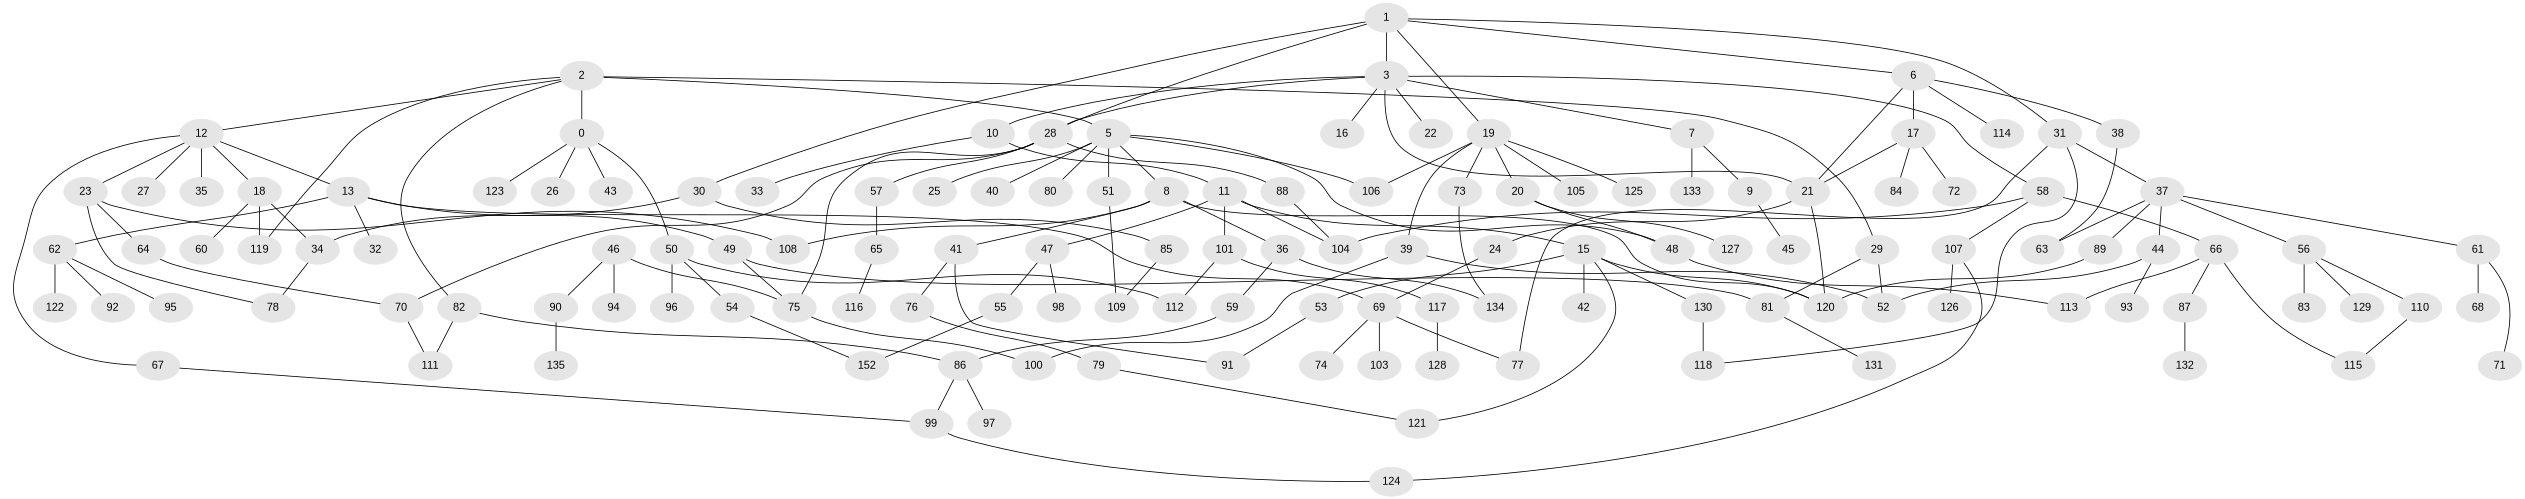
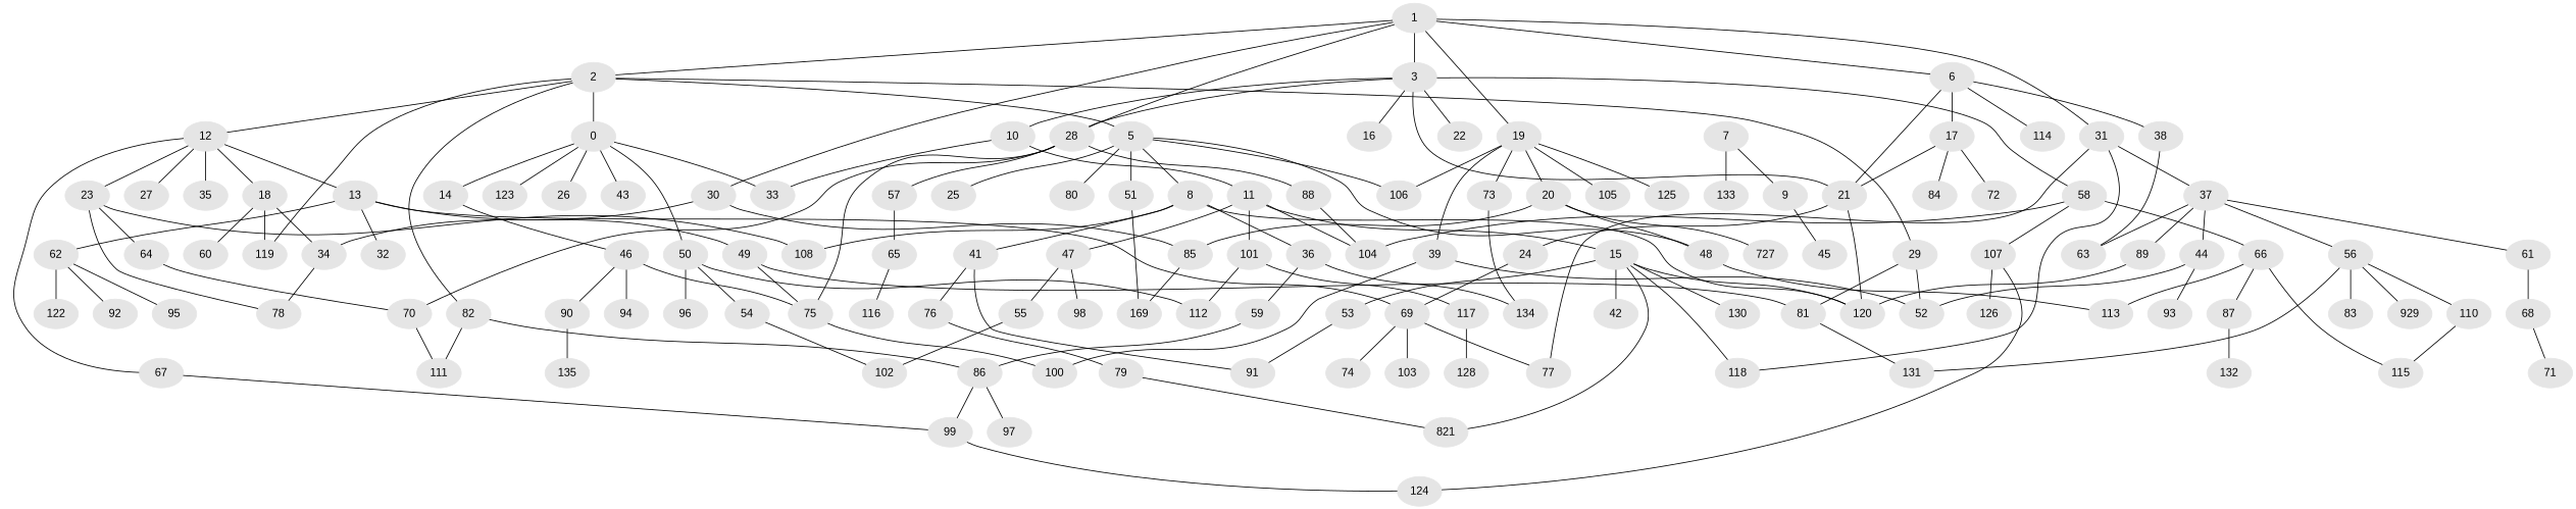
  graph {
    fontname="Liberation Sans"
    node [color=gray90 fontname="Liberation Sans" style=filled]
    edge [fontname="Liberation Sans"]
    1
    2
    3
    6
    19
    28
    30
    31
    n9 [label=0]
    5
    12
    29
    82
    119
    7
    10
    16
    21
    22
    58
    17
    38
    114
    106
    20
    39
    73
    105
    125
    57
    70
    75
    88
    34
    85
    118
    37
    77
+   14
    26
    33
    43
    50
    123
    8
    25
-   40
    48
    51
    80
    13
    18
    23
    27
    35
    67
    52
    81
    86
    111
    9
    133
    11
    120
    24
    104
    66
    107
    46
    54
    96
    112
    36
    41
    108
    113
-   109
+   109 [label=169]
    72
    84
    63
    45
    59
    134
    76
    91
    15
    47
    101
    42
    53
-   121
+   121 [label=821]
    130
    55
    98
    117
    32
    49
    62
    69
    60
    64
    78
    99
    92
    95
    122
    74
    103
    90
    94
-   127
+   127 [label=727]
    100
    65
    131
    44
    56
    61
    89
    93
    83
    110
-   129
+   129 [label=929]
    68
    79
    135
-   102 [label=152]
+   102
    115
    116
    87
    124
    126
    97
    71
    132
    128
+   1 -- 2
    1 -- 3
    1 -- 6
    1 -- 19
    1 -- 28
    1 -- 30
    1 -- 31
    2 -- n9
    2 -- 5
    2 -- 12
    2 -- 29
    2 -- 82
    2 -- 119
    3 -- 28
-   3 -- 7
    3 -- 10
    3 -- 16
    3 -- 21
    3 -- 22
    3 -- 58
    6 -- 21
    6 -- 17
    6 -- 38
    6 -- 114
    19 -- 106
    19 -- 20
    19 -- 39
    19 -- 73
    19 -- 105
    19 -- 125
    28 -- 57
    28 -- 70
    28 -- 75
    28 -- 88
    30 -- 34
    30 -- 85
    31 -- 118
    31 -- 37
    31 -- 77
+   n9 -- 14
    n9 -- 26
+   n9 -- 33
    n9 -- 43
    n9 -- 50
    n9 -- 123
    5 -- 106
    5 -- 8
    5 -- 25
-   5 -- 40
    5 -- 48
    5 -- 51
    5 -- 80
    12 -- 13
    12 -- 18
    12 -- 23
    12 -- 27
    12 -- 35
    12 -- 67
    29 -- 52
    29 -- 81
    82 -- 86
    82 -- 111
    7 -- 9
    7 -- 133
    10 -- 33
    10 -- 11
    21 -- 120
    21 -- 24
    58 -- 104
    58 -- 66
    58 -- 107
    17 -- 21
    17 -- 72
    17 -- 84
    38 -- 63
+   20 -- 85
    20 -- 48
    20 -- 127
    39 -- 52
    39 -- 100
    73 -- 134
    57 -- 65
    70 -- 111
    75 -- 100
    88 -- 104
    34 -- 78
    85 -- 109
    37 -- 63
    37 -- 44
    37 -- 56
    37 -- 61
    37 -- 89
+   14 -- 46
    50 -- 54
    50 -- 96
    50 -- 112
    8 -- 120
    8 -- 36
    8 -- 41
    8 -- 108
    48 -- 113
    51 -- 109
    13 -- 32
    13 -- 49
    13 -- 62
    13 -- 69
    18 -- 119
    18 -- 34
    18 -- 60
    23 -- 108
    23 -- 64
    23 -- 78
    67 -- 99
    81 -- 131
    86 -- 99
    86 -- 97
    9 -- 45
    11 -- 104
    11 -- 15
    11 -- 47
    11 -- 101
    24 -- 69
    66 -- 113
    66 -- 115
    66 -- 87
    107 -- 124
    107 -- 126
    46 -- 75
    46 -- 90
    46 -- 94
    54 -- 102
    36 -- 59
    36 -- 134
    41 -- 76
    41 -- 91
    59 -- 86
    76 -- 79
-   130 -- 118
+   15 -- 118
    15 -- 120
    15 -- 42
    15 -- 53
    15 -- 121
    15 -- 130
    47 -- 55
    47 -- 98
    101 -- 112
    101 -- 117
    53 -- 91
    55 -- 102
    117 -- 128
    49 -- 75
    49 -- 81
    62 -- 92
    62 -- 95
    62 -- 122
    69 -- 77
    69 -- 74
    69 -- 103
    64 -- 70
    99 -- 124
    90 -- 135
    65 -- 116
    44 -- 52
    44 -- 93
+   56 -- 131
    56 -- 83
    56 -- 110
    56 -- 129
    61 -- 68
    89 -- 120
    110 -- 115
-   61 -- 71
+   68 -- 71
    79 -- 121
    87 -- 132
  }
